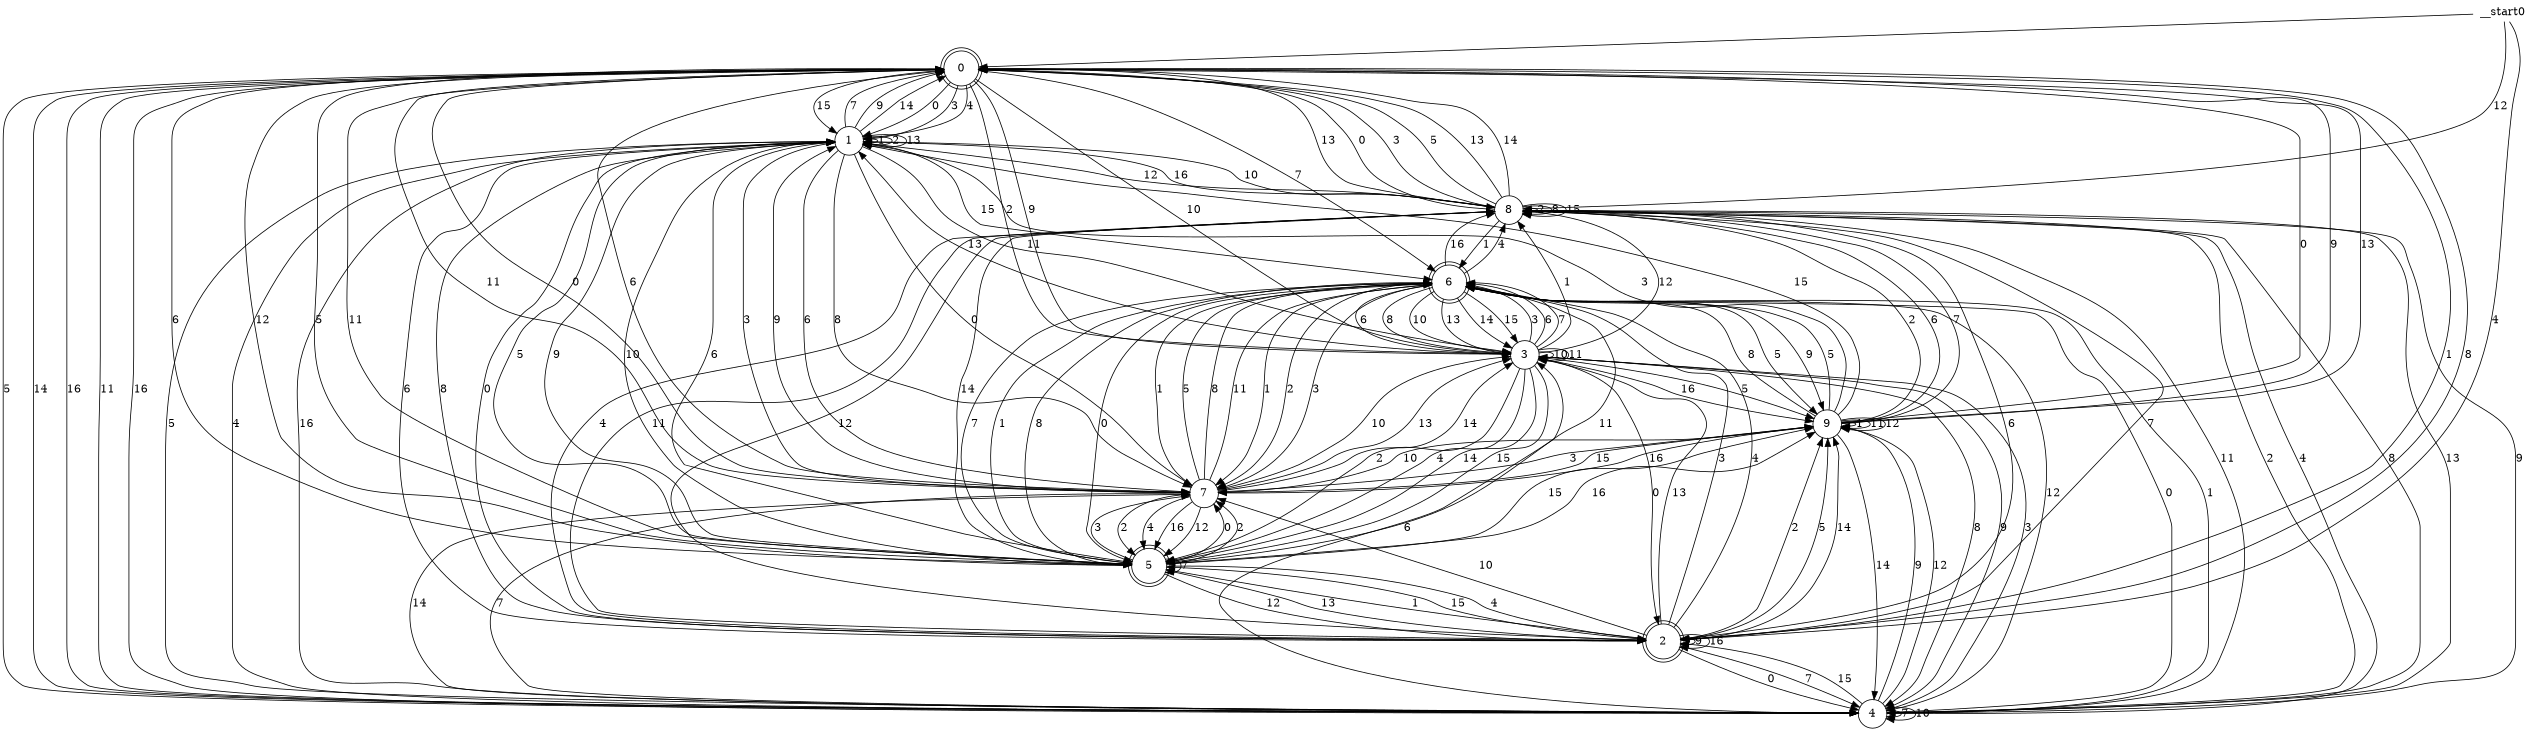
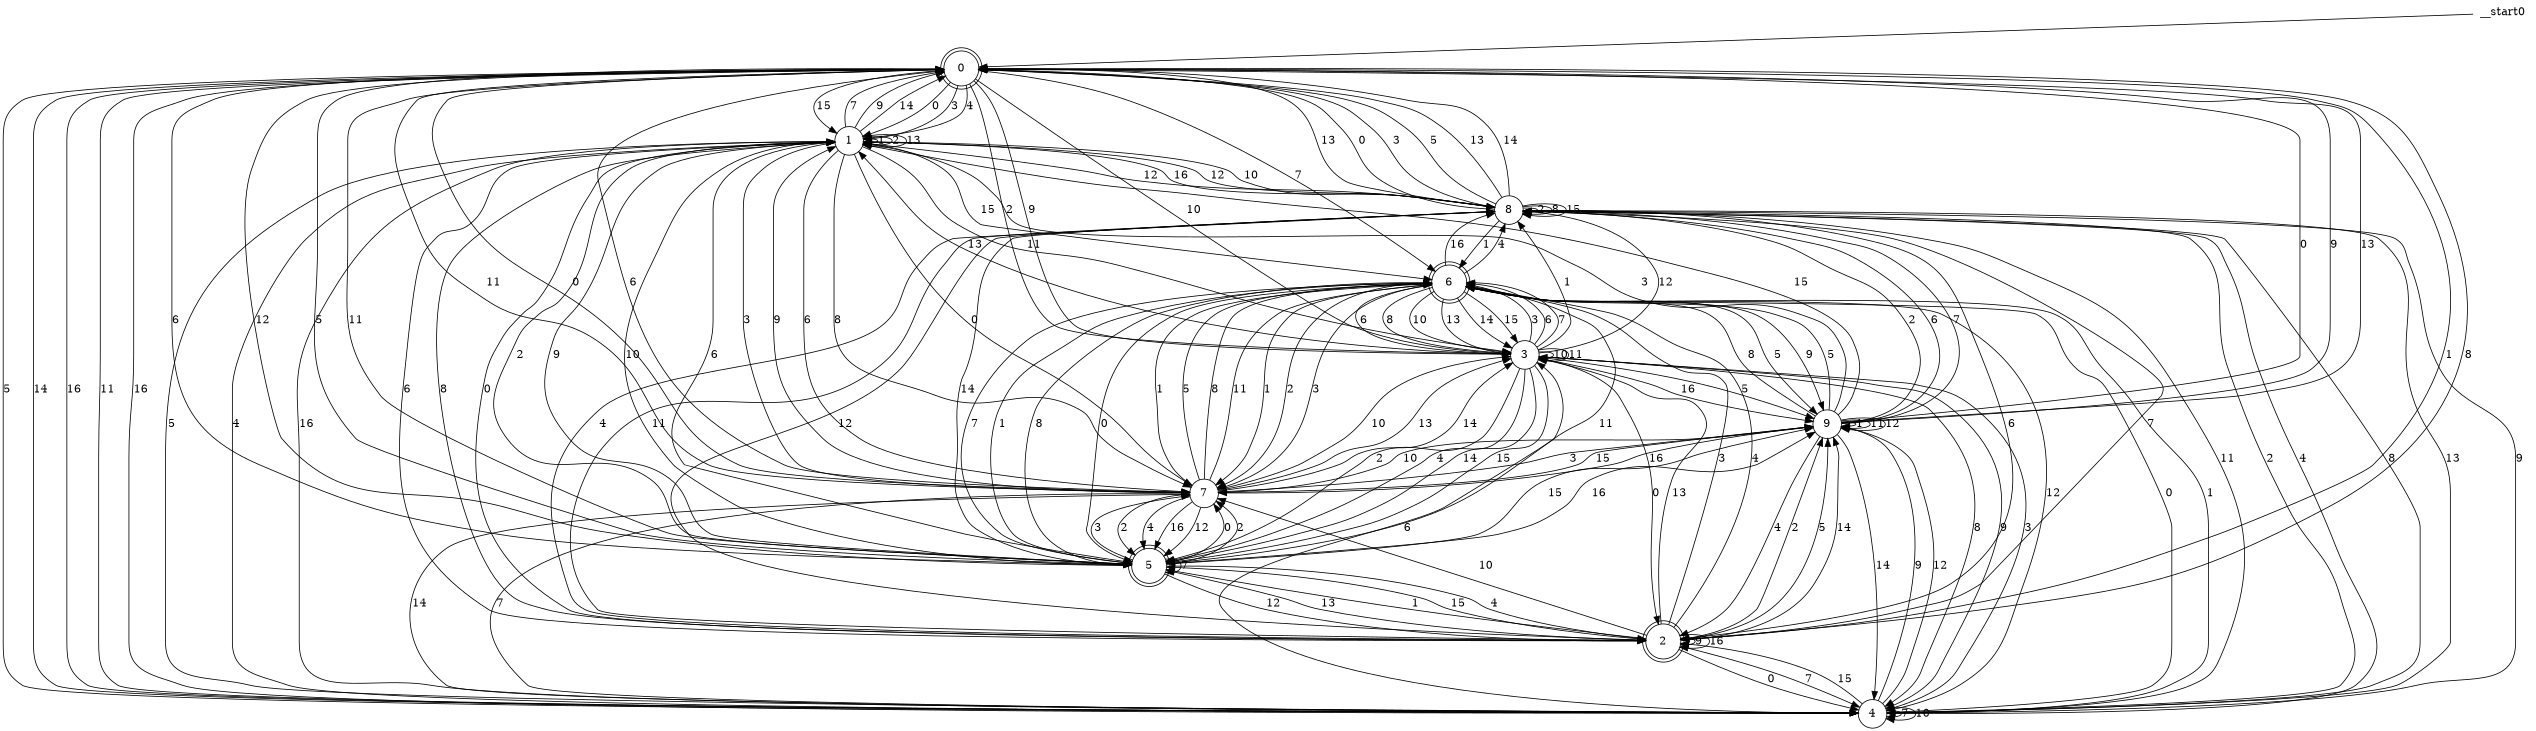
  digraph {
    node [shape=circle]
    n1 [label=0 shape=doublecircle]
    n2 [label=1]
    n3 [label=2 shape=doublecircle]
    n4 [label=3]
    n5 [label=4]
    n6 [label=5 shape=doublecircle]
    n7 [label=6 shape=doublecircle]
    n8 [label=7]
    n9 [label=8]
    n10 [label=9]
    __start0 [height=0 shape=none width=0]
    n1 -> n2 [label=0]
    n1 -> n2 [label=3]
    n1 -> n2 [label=4]
    n1 -> n2 [label=15]
    n1 -> n3 [label=1]
    n1 -> n3 [label=8]
    n1 -> n4 [label=2]
    n1 -> n4 [label=9]
    n1 -> n4 [label=10]
    n1 -> n5 [label=5]
    n1 -> n5 [label=14]
    n1 -> n5 [label=16]
    n1 -> n6 [label=6]
    n1 -> n6 [label=12]
    n1 -> n7 [label=7]
    n1 -> n8 [label=11]
    n1 -> n9 [label=13]
    n2 -> n1 [label=7]
    n2 -> n1 [label=9]
    n2 -> n1 [label=14]
    n2 -> n2 [label=1]
    n2 -> n2 [label=2]
    n2 -> n2 [label=13]
    n2 -> n3 [label=0]
    n2 -> n4 [label=11]
    n2 -> n5 [label=4]
    n2 -> n5 [label=16]
-   n2 -> n6 [label=5]
+   n2 -> n6 [label=2]
    n2 -> n7 [label=15]
    n2 -> n8 [label=0]
    n2 -> n8 [label=3]
    n2 -> n8 [label=6]
    n2 -> n8 [label=8]
-   __start0 -> n9 [label=12]
+   n2 -> n9 [label=12]
    n3 -> n2 [label=6]
    n3 -> n2 [label=8]
    n3 -> n3 [label=9]
    n3 -> n3 [label=16]
    n3 -> n4 [label=13]
    n3 -> n5 [label=0]
    n3 -> n5 [label=7]
    n3 -> n6 [label=1]
    n3 -> n6 [label=15]
    n3 -> n7 [label=3]
    n3 -> n7 [label=4]
    n3 -> n8 [label=10]
    n3 -> n9 [label=11]
    n3 -> n9 [label=12]
    n3 -> n10 [label=2]
    n3 -> n10 [label=5]
    n3 -> n10 [label=14]
    n4 -> n2 [label=13]
    n4 -> n3 [label=0]
    n4 -> n4 [label=10]
    n4 -> n4 [label=11]
    n4 -> n5 [label=8]
    n4 -> n5 [label=9]
    n4 -> n6 [label=2]
    n4 -> n6 [label=4]
    n4 -> n6 [label=14]
    n4 -> n6 [label=15]
    n4 -> n7 [label=3]
    n4 -> n7 [label=6]
    n4 -> n7 [label=7]
    n4 -> n9 [label=1]
    n4 -> n9 [label=12]
    n4 -> n10 [label=5]
    n4 -> n10 [label=16]
    n5 -> n1 [label=11]
    n5 -> n1 [label=16]
    n5 -> n2 [label=5]
    n5 -> n3 [label=15]
    n5 -> n4 [label=3]
    n5 -> n4 [label=6]
    n5 -> n5 [label=7]
    n5 -> n5 [label=10]
    n5 -> n7 [label=0]
    n5 -> n7 [label=1]
    n5 -> n8 [label=14]
    n5 -> n9 [label=2]
    n5 -> n9 [label=4]
    n5 -> n9 [label=8]
    n5 -> n9 [label=13]
    n5 -> n10 [label=9]
    n5 -> n10 [label=12]
    n6 -> n1 [label=5]
    n6 -> n1 [label=11]
    n6 -> n2 [label=6]
    n6 -> n2 [label=9]
    n6 -> n2 [label=10]
    n6 -> n3 [label=4]
    n6 -> n3 [label=12]
    n6 -> n3 [label=13]
    n6 -> n6 [label=7]
    n6 -> n7 [label=1]
    n6 -> n7 [label=8]
    n6 -> n8 [label=0]
    n6 -> n8 [label=2]
    n6 -> n8 [label=3]
    n6 -> n9 [label=14]
    n6 -> n10 [label=15]
    n6 -> n10 [label=16]
    n7 -> n4 [label=6]
    n7 -> n4 [label=8]
    n7 -> n4 [label=10]
    n7 -> n4 [label=13]
    n7 -> n4 [label=14]
    n7 -> n4 [label=15]
    n7 -> n5 [label=12]
    n7 -> n6 [label=0]
    n7 -> n6 [label=7]
    n7 -> n6 [label=11]
    n7 -> n8 [label=1]
    n7 -> n8 [label=2]
    n7 -> n8 [label=3]
    n7 -> n9 [label=4]
    n7 -> n9 [label=16]
    n7 -> n10 [label=5]
    n7 -> n10 [label=9]
    n8 -> n1 [label=0]
    n8 -> n1 [label=6]
    n8 -> n2 [label=9]
    n8 -> n4 [label=10]
    n8 -> n4 [label=13]
    n8 -> n4 [label=14]
    n8 -> n5 [label=7]
    n8 -> n6 [label=2]
    n8 -> n6 [label=4]
    n8 -> n6 [label=12]
    n8 -> n6 [label=16]
    n8 -> n7 [label=1]
    n8 -> n7 [label=5]
    n8 -> n7 [label=8]
    n8 -> n7 [label=11]
    n8 -> n10 [label=3]
    n8 -> n10 [label=15]
    n9 -> n1 [label=0]
    n9 -> n1 [label=3]
    n9 -> n1 [label=5]
    n9 -> n1 [label=13]
    n9 -> n1 [label=14]
    n9 -> n2 [label=10]
    n9 -> n2 [label=12]
    n9 -> n2 [label=16]
    n9 -> n3 [label=4]
    n9 -> n3 [label=6]
    n9 -> n3 [label=7]
    n9 -> n5 [label=9]
    n9 -> n5 [label=11]
    n9 -> n7 [label=1]
    n9 -> n9 [label=2]
    n9 -> n9 [label=8]
    n9 -> n9 [label=15]
    n10 -> n1 [label=0]
    n10 -> n1 [label=9]
    n10 -> n1 [label=13]
    n10 -> n2 [label=3]
    n10 -> n2 [label=15]
-   __start0 -> n3 [label=4]
+   n10 -> n3 [label=4]
    n10 -> n5 [label=14]
    n10 -> n7 [label=5]
    n10 -> n7 [label=8]
    n10 -> n8 [label=10]
    n10 -> n8 [label=16]
    n10 -> n9 [label=2]
    n10 -> n9 [label=6]
    n10 -> n9 [label=7]
    n10 -> n10 [label=1]
    n10 -> n10 [label=11]
    n10 -> n10 [label=12]
    __start0 -> n1
  }
